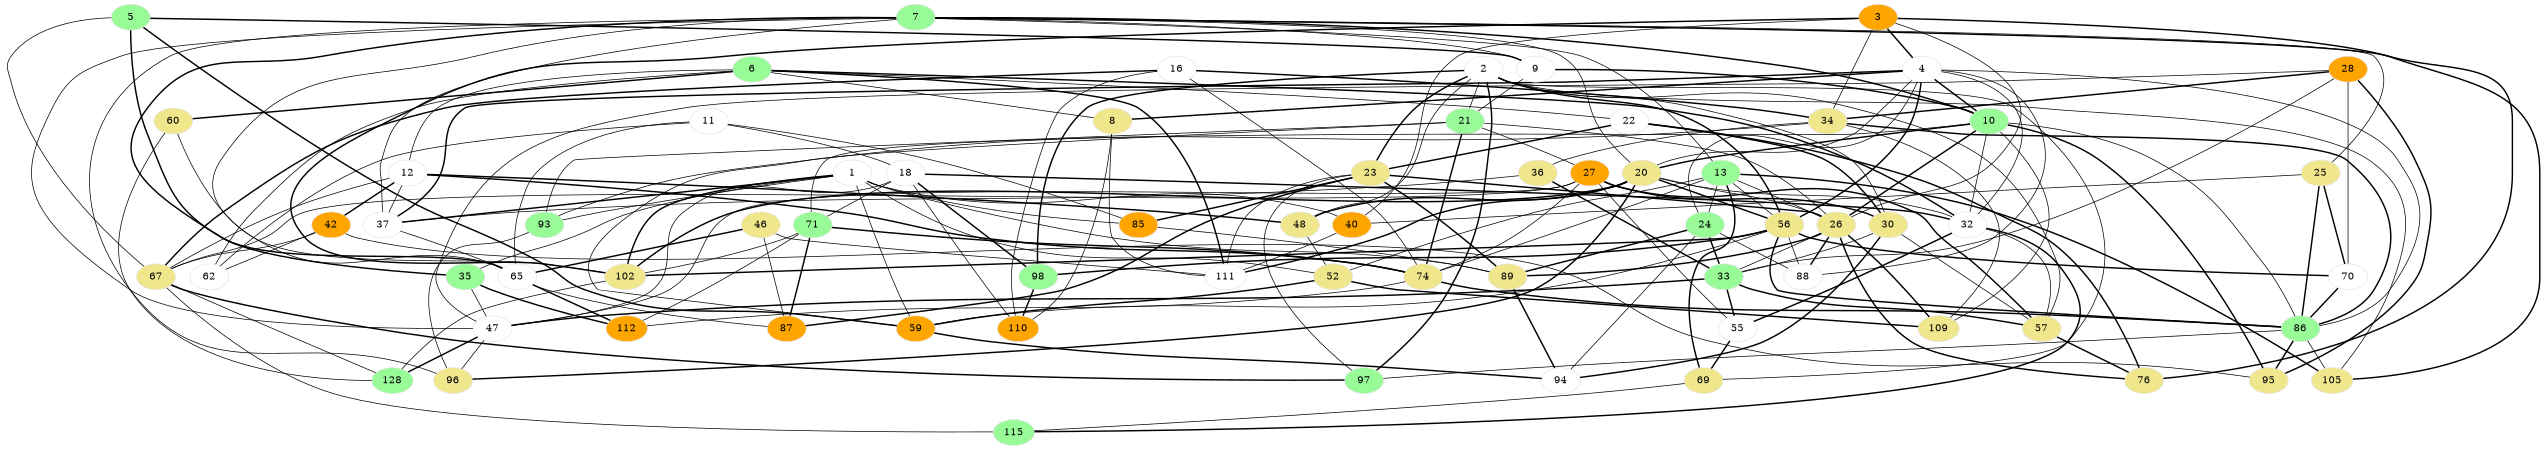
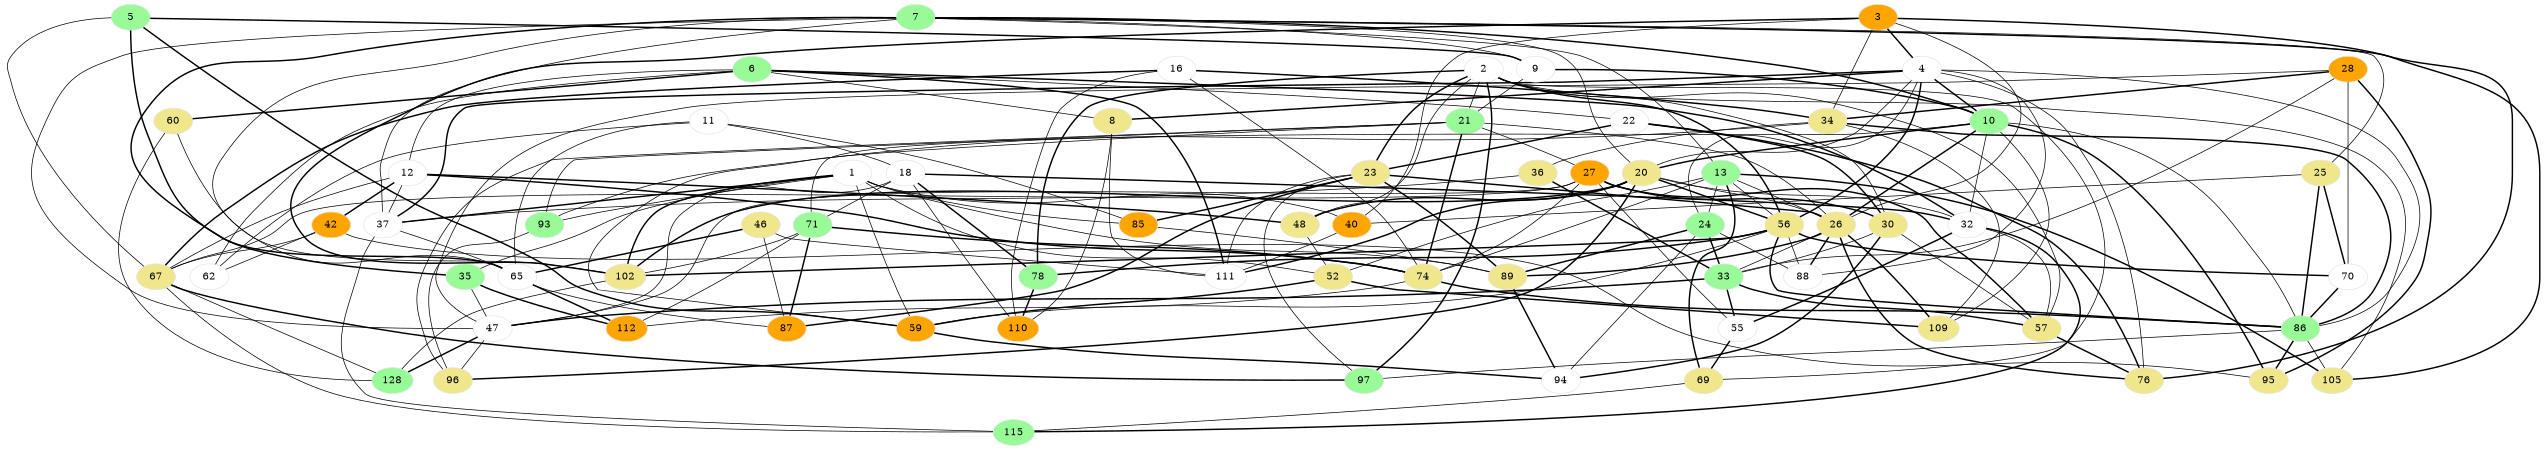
  graph {
    node [color=gray90 fillcolor=khaki style=filled]
    edge [style=solid]
    1 [fillcolor=white super="+44+63"]
    35 [fillcolor=palegreen]
    37 [fillcolor=white super="+100+88"]
    40 [fillcolor=orange]
    52 [super="+108"]
    59 [fillcolor=orange super="+133"]
    85 [fillcolor=orange]
    89 [super="+137"]
    93 [fillcolor=palegreen]
    102 [super="+125+139"]
    47 [fillcolor=white super="+60"]
    112 [fillcolor=orange]
    36
    n14 [fillcolor=palegreen label=33 super="+72+77"]
    65 [fillcolor=white super="+138+81"]
    115 [fillcolor=palegreen]
    111 [fillcolor=white super="+114"]
    109
    94 [fillcolor=white]
    96
    128 [fillcolor=palegreen]
    2 [fillcolor=white super="+103+124+58"]
    21 [fillcolor=palegreen super="+68+104"]
    23 [super="+78"]
    30 [super="+64"]
    48
    56 [super="+136+122+101"]
    57 [super="+123"]
    69
    97 [fillcolor=palegreen]
-   98 [fillcolor=palegreen]
+   98 [fillcolor=palegreen label=78]
    105
    26 [super="+50+41+39"]
    74 [super="+99+134"]
    27 [fillcolor=orange super="+116"]
    87 [fillcolor=orange]
    n37 [fillcolor=white label=88]
    86 [fillcolor=palegreen super="+135+121+132"]
    70 [fillcolor=white]
    76
    110 [fillcolor=orange]
    3 [fillcolor=orange super="+29"]
    4 [fillcolor=white super="+91+45"]
    34 [super="+131+75"]
    8
    10 [fillcolor=palegreen super="+19+17"]
    20 [super="+92+61"]
    24 [fillcolor=palegreen super="+130"]
    32 [fillcolor=white super="+107+90"]
    71 [fillcolor=palegreen super="+79"]
    95
    55 [fillcolor=white]
    5 [fillcolor=palegreen]
    9 [fillcolor=white]
    67 [super="+126+73"]
    6 [fillcolor=palegreen super="+14+53"]
    12 [fillcolor=white super="+120"]
    22 [fillcolor=white]
    62 [fillcolor=white]
    n60 [label=60]
    42 [fillcolor=orange]
    7 [fillcolor=palegreen super="+106+15+49"]
    13 [fillcolor=palegreen super="+31+51"]
    25
    18 [fillcolor=white super="+127"]
    11 [fillcolor=white]
    16 [fillcolor=white]
    28 [fillcolor=orange super="+33"]
    46
    1 -- 35
    1 -- 37 [style=bold]
    1 -- 40
    1 -- 52
    1 -- 59
    1 -- 85
    1 -- 89
    1 -- 93
    1 -- 102 [style=bold]
    35 -- 47
    35 -- 112 [style=bold]
    37 -- 65
+   37 -- 115
    40 -- 111
    52 -- 59 [style=bold]
    52 -- 109 [style=bold]
    59 -- 94 [style=bold]
    85 -- 89
    89 -- 94 [style=bold]
    93 -- 96
    102 -- 128
    47 -- 96
    47 -- 128 [style=bold]
    36 -- 37
    36 -- n14 [style=bold]
    n14 -- 47 [style=bold]
    n14 -- 57 [style=bold]
    n14 -- 55 [style=bold]
    65 -- 112 [style=bold]
    65 -- 87
    2 -- 21
    2 -- 23 [style=bold]
    2 -- 30
    2 -- 48
    2 -- 56 [style=bold]
    2 -- 57
    2 -- 69
    2 -- 97 [style=bold]
    2 -- 98 [style=bold]
    2 -- 105
    21 -- 59
    21 -- 93
    21 -- 26
    21 -- 74 [style=bold]
    21 -- 27
    23 -- 85 [style=bold]
    23 -- 89 [style=bold]
    23 -- 111
    23 -- 97
    23 -- 26 [style=bold]
    23 -- 87 [style=bold]
    30 -- n14
    30 -- 94 [style=bold]
    30 -- 57
    48 -- 52
    56 -- 59
    56 -- 102 [style=bold]
    56 -- 98 [style=bold]
    56 -- n37
    56 -- 86 [style=bold]
    56 -- 70 [style=bold]
    57 -- 76 [style=bold]
    69 -- 115
    98 -- 110 [style=bold]
    26 -- 89 [style=bold]
    26 -- n14
    26 -- 109 [style=bold]
    26 -- n37 [style=bold]
    26 -- 76 [style=bold]
    74 -- 112
    74 -- 86 [style=bold]
    27 -- 47
    27 -- 30 [style=bold]
    27 -- 57 [style=bold]
    27 -- 74
    27 -- 55
    27 -- 67
    86 -- 97
    86 -- 105
    86 -- 95 [style=bold]
    70 -- 86 [style=bold]
    3 -- 40
    3 -- 102 [style=bold]
    3 -- 26
    3 -- 76 [style=bold]
    3 -- 4 [style=bold]
    3 -- 34
    4 -- 37 [style=bold]
    4 -- 56 [style=bold]
    4 -- n37
    4 -- 86
    4 -- 8 [style=bold]
    4 -- 10 [style=bold]
    4 -- 20
    4 -- 24
-   4 -- 32
+   4 -- 76
    34 -- 93
    34 -- 36
    34 -- 109
    34 -- 86 [style=bold]
    8 -- 111
    8 -- 110
    10 -- 109
    10 -- 26 [style=bold]
    10 -- 86
    10 -- 20 [style=bold]
    10 -- 32
    10 -- 71
    10 -- 95 [style=bold]
    20 -- 102 [style=bold]
    20 -- 111 [style=bold]
    20 -- 96 [style=bold]
    20 -- 48 [style=bold]
    20 -- 56 [style=bold]
    20 -- 26
    20 -- 32
    24 -- 89 [style=bold]
    24 -- n14 [style=bold]
    24 -- 94
    24 -- n37
    32 -- 115 [style=bold]
    32 -- 57
    32 -- 55 [style=bold]
    71 -- 102
    71 -- 112
    71 -- 74 [style=bold]
    71 -- 87 [style=bold]
    55 -- 69 [style=bold]
    5 -- 59 [style=bold]
    5 -- 65 [style=bold]
    5 -- 9 [style=bold]
    5 -- 67
    9 -- 21
    9 -- 10 [style=bold]
    67 -- 115
    67 -- 128
    67 -- 97 [style=bold]
    6 -- 111 [style=bold]
    6 -- 8
    6 -- 32 [style=bold]
    6 -- 12
    6 -- 22
    6 -- 62
    6 -- n60 [style=bold weight=2]
    12 -- 37
    12 -- 48 [style=bold]
    12 -- 74 [style=bold]
    12 -- 67
    12 -- 42 [style=bold]
    22 -- 23 [style=bold]
    22 -- 30 [style=bold]
    22 -- 76 [style=bold]
    n60 -- 102
    n60 -- 128
    42 -- 95
    42 -- 67
    42 -- 62
    7 -- 35 [style=bold]
    7 -- 37 [weight=2]
    7 -- 47
    7 -- 65
-   7 -- 96
+   21 -- 96
    7 -- 105 [style=bold]
    7 -- 10 [style=bold]
    7 -- 20
    7 -- 9
    7 -- 13
    7 -- 25
    13 -- 52 [weight=2]
    13 -- 56
    13 -- 69 [style=bold]
    13 -- 105 [style=bold]
    13 -- 26 [weight=2]
    13 -- 74
    13 -- 24
    25 -- 40
    25 -- 86 [style=bold]
    25 -- 70 [style=bold]
    18 -- 47
    18 -- 98 [style=bold]
    18 -- 110
    18 -- 32 [style=bold]
    18 -- 71
    11 -- 85
    11 -- 65
    11 -- 62
    11 -- 18
    16 -- 74
    16 -- 110
    16 -- 34 [style=bold]
    16 -- 67 [style=bold]
    28 -- 47
    28 -- n14
    28 -- 70
    28 -- 34 [style=bold weight=2]
    28 -- 95 [style=bold]
    46 -- 65 [style=bold weight=2]
    46 -- 111
    46 -- 87
  }
